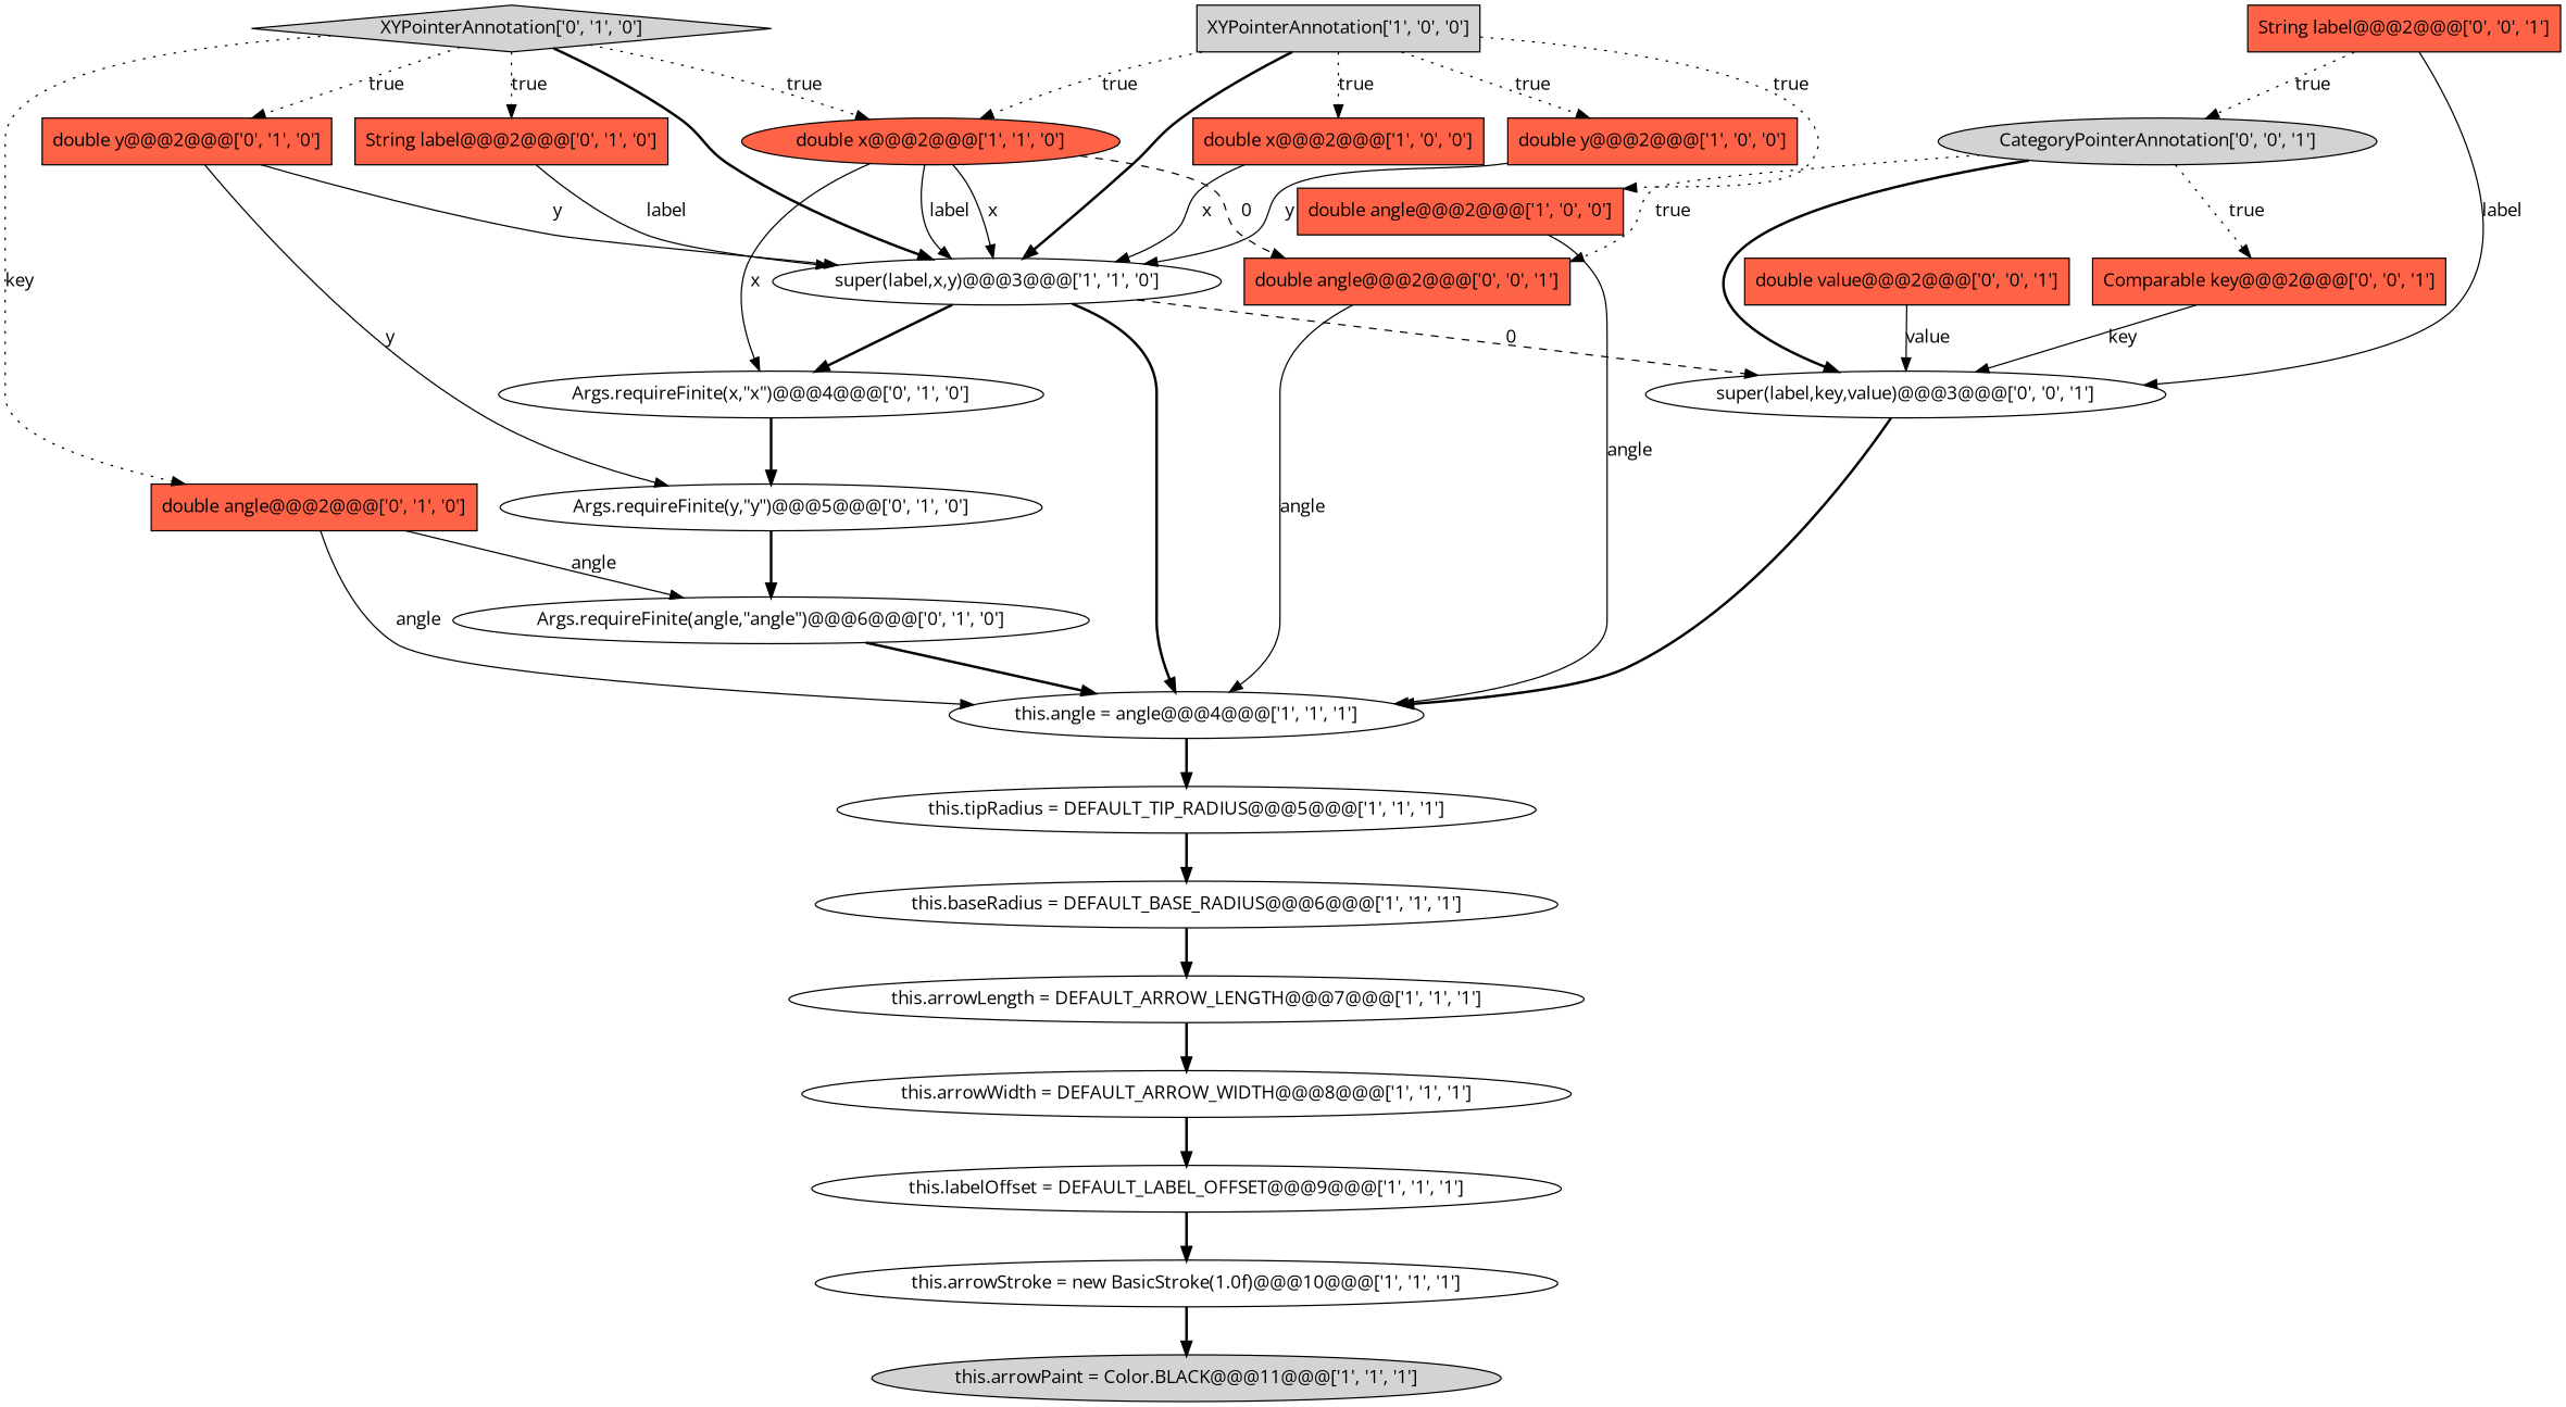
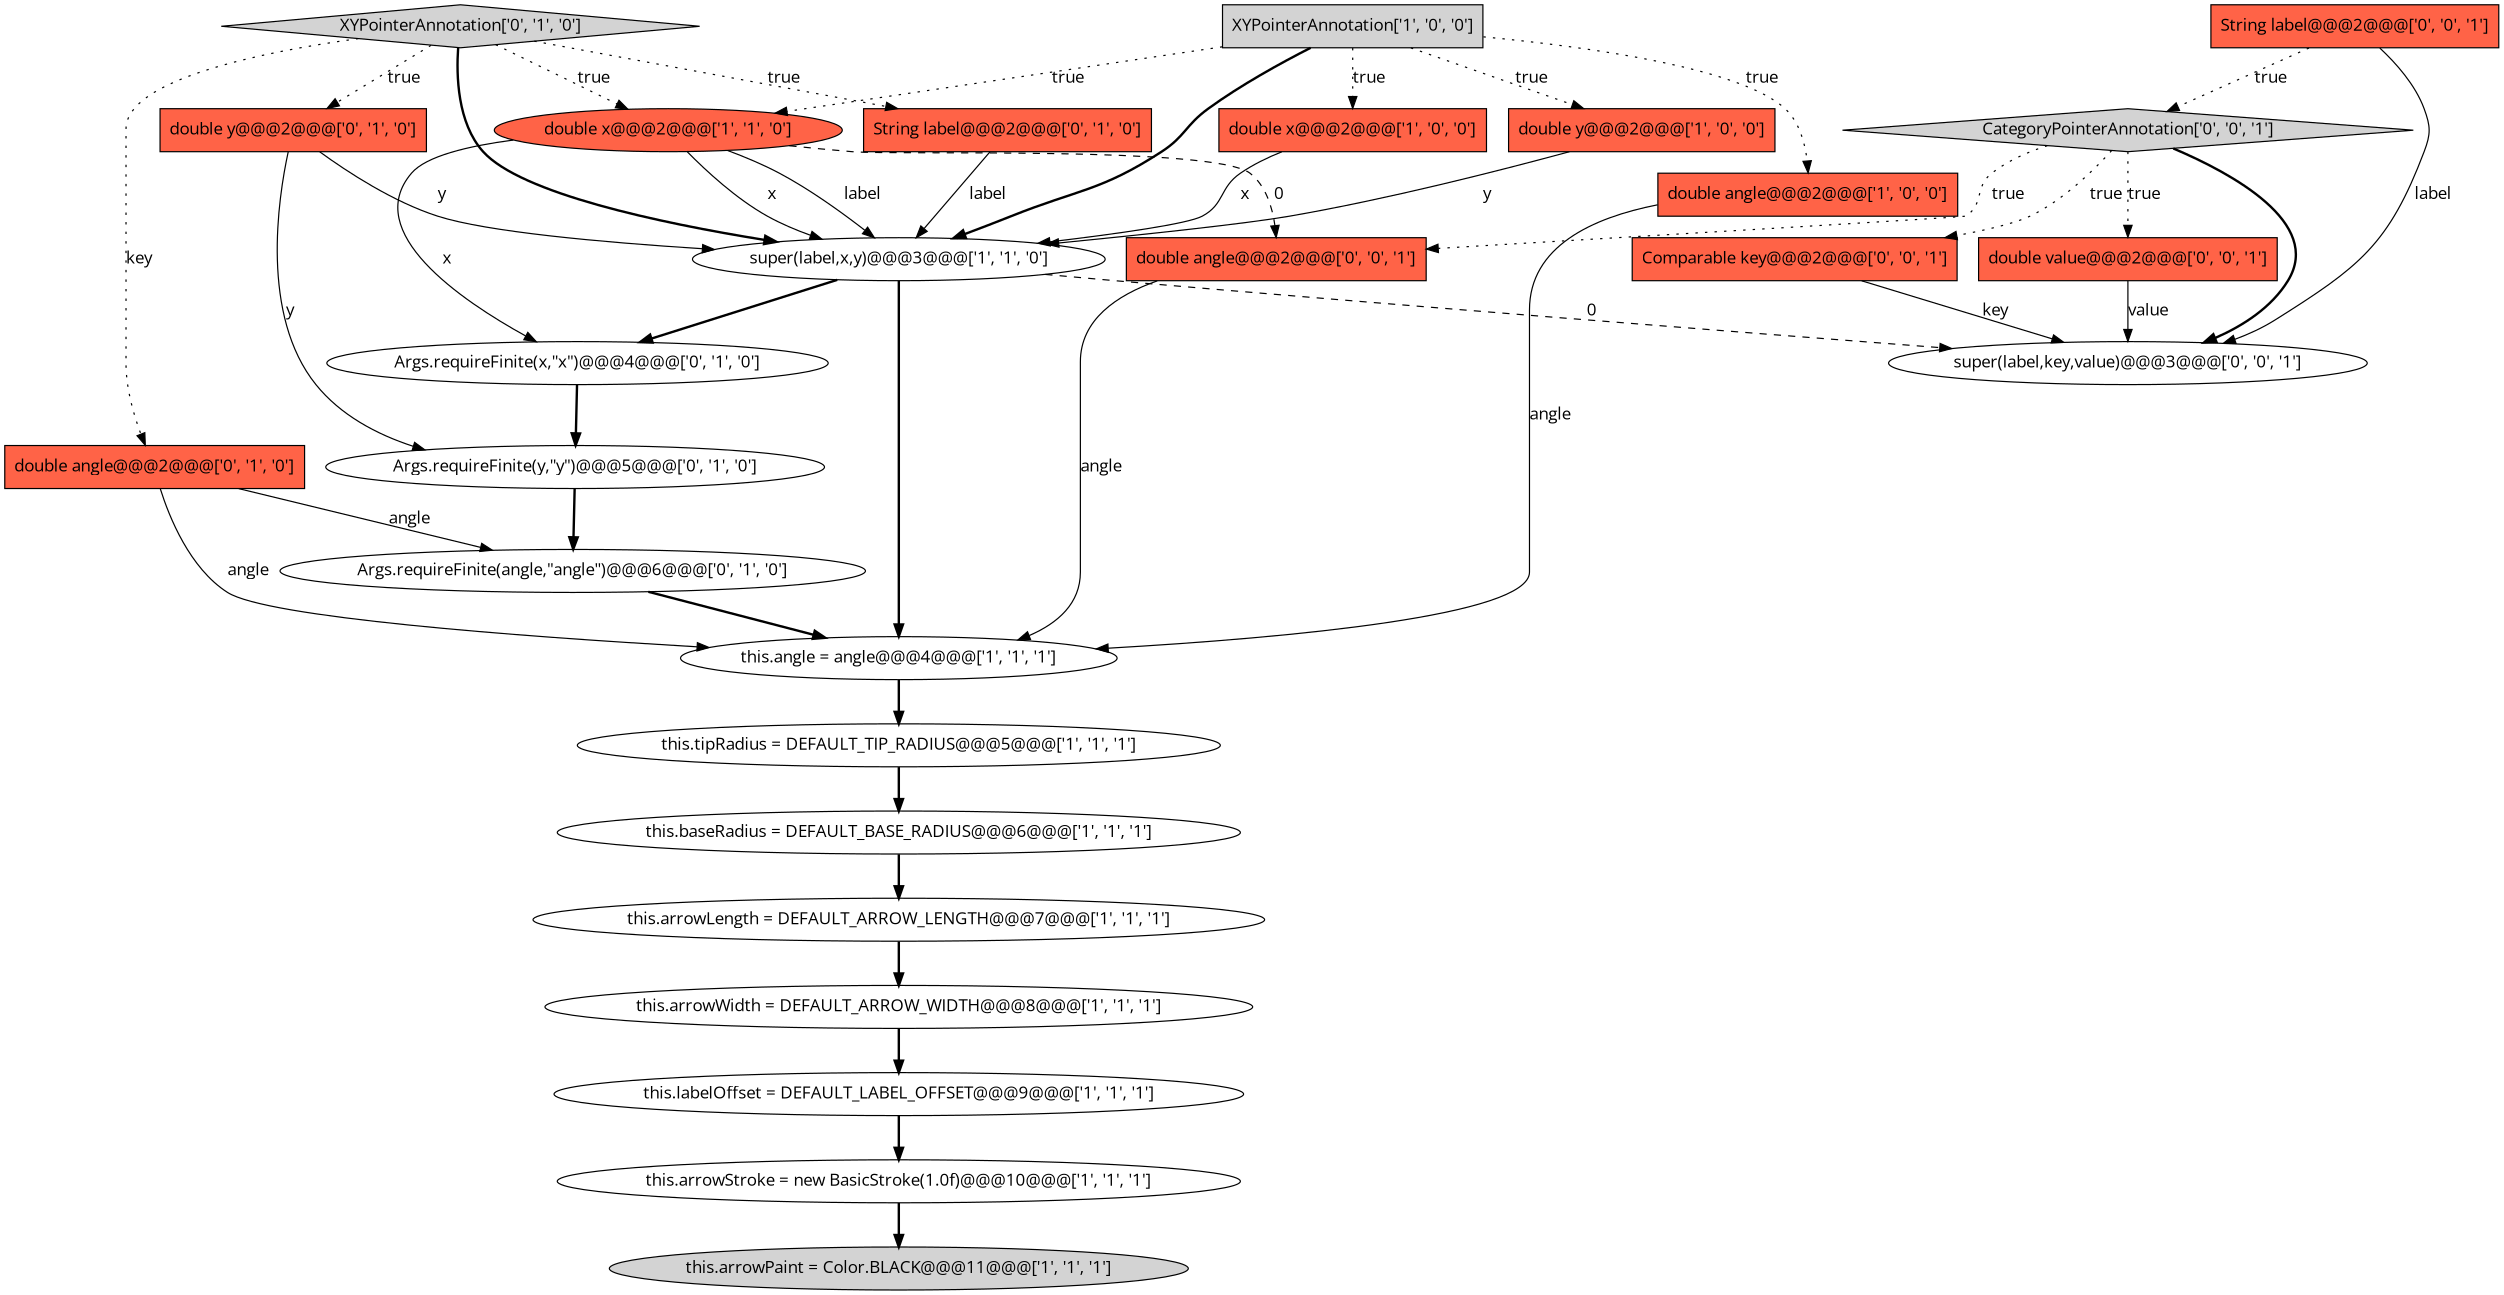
  digraph {
    fontname="Open Sans"
    node [fillcolor=white fontname="Open Sans" shape=ellipse style=filled]
    edge [fontname="Open Sans" style=bold]
    n1 [label="this.baseRadius = DEFAULT_BASE_RADIUS@@@6@@@['1', '1', '1']"]
    n2 [label="this.arrowLength = DEFAULT_ARROW_LENGTH@@@7@@@['1', '1', '1']"]
    n3 [label="this.arrowWidth = DEFAULT_ARROW_WIDTH@@@8@@@['1', '1', '1']"]
    n4 [fillcolor=lightgray label="this.arrowPaint = Color.BLACK@@@11@@@['1', '1', '1']"]
    n5 [fillcolor=tomato label="double y@@@2@@@['0', '1', '0']" shape=box]
    n6 [label="Args.requireFinite(y,\"y\")@@@5@@@['0', '1', '0']"]
    n7 [label="super(label,x,y)@@@3@@@['1', '1', '0']"]
    n8 [label="Args.requireFinite(angle,\"angle\")@@@6@@@['0', '1', '0']"]
    n9 [label="this.angle = angle@@@4@@@['1', '1', '1']"]
    n10 [label="super(label,key,value)@@@3@@@['0', '0', '1']"]
    n11 [label="Args.requireFinite(x,\"x\")@@@4@@@['0', '1', '0']"]
    n12 [fillcolor=tomato label="double angle@@@2@@@['0', '1', '0']" shape=box]
    n13 [label="this.tipRadius = DEFAULT_TIP_RADIUS@@@5@@@['1', '1', '1']"]
    n14 [fillcolor=tomato label="double value@@@2@@@['0', '0', '1']" shape=box]
    n15 [label="this.labelOffset = DEFAULT_LABEL_OFFSET@@@9@@@['1', '1', '1']"]
    n16 [fillcolor=lightgray label="XYPointerAnnotation['0', '1', '0']" shape=diamond]
    n17 [fillcolor=tomato label="double x@@@2@@@['1', '1', '0']"]
    n18 [fillcolor=tomato label="String label@@@2@@@['0', '1', '0']" shape=box]
    n19 [fillcolor=tomato label="double angle@@@2@@@['0', '0', '1']" shape=box]
    n20 [fillcolor=tomato label="double y@@@2@@@['1', '0', '0']" shape=box]
    n21 [label="this.arrowStroke = new BasicStroke(1.0f)@@@10@@@['1', '1', '1']"]
    n22 [fillcolor=tomato label="double angle@@@2@@@['1', '0', '0']" shape=box]
    n23 [fillcolor=lightgray label="XYPointerAnnotation['1', '0', '0']" shape=box]
    n24 [fillcolor=tomato label="double x@@@2@@@['1', '0', '0']" shape=box]
-   n25 [fillcolor=lightgray label="CategoryPointerAnnotation['0', '0', '1']"]
+   n25 [fillcolor=lightgray label="CategoryPointerAnnotation['0', '0', '1']" shape=diamond]
    n26 [fillcolor=tomato label="Comparable key@@@2@@@['0', '0', '1']" shape=box]
    n27 [fillcolor=tomato label="String label@@@2@@@['0', '0', '1']" shape=box]
    n1 -> n2
    n2 -> n3
    n3 -> n15
    n5 -> n6 [label=y style=solid]
    n5 -> n7 [label=y style=solid]
    n6 -> n8
    n7 -> n9
    n7 -> n10 [label=0 style=dashed]
    n7 -> n11
    n8 -> n9
    n9 -> n13
-   n10 -> n9
    n11 -> n6
    n12 -> n8 [label=angle style=solid]
    n12 -> n9 [label=angle style=solid]
    n13 -> n1
    n14 -> n10 [label=value style=solid]
    n15 -> n21
    n16 -> n5 [label=true style=dotted]
    n16 -> n7
    n16 -> n12 [label=key style=dotted]
    n16 -> n17 [label=true style=dotted]
    n16 -> n18 [label=true style=dotted]
    n17 -> n7 [label=label style=solid]
    n17 -> n7 [label=x style=solid]
    n17 -> n11 [label=x style=solid]
    n17 -> n19 [label=0 style=dashed]
    n18 -> n7 [label=label style=solid]
    n19 -> n9 [label=angle style=solid]
    n20 -> n7 [label=y style=solid]
    n21 -> n4
    n22 -> n9 [label=angle style=solid]
    n23 -> n7
    n23 -> n17 [label=true style=dotted]
    n23 -> n20 [label=true style=dotted]
    n23 -> n22 [label=true style=dotted]
    n23 -> n24 [label=true style=dotted]
    n24 -> n7 [label=x style=solid]
    n25 -> n10
+   n25 -> n14 [label=true style=dotted]
    n25 -> n19 [label=true style=dotted]
    n25 -> n26 [label=true style=dotted]
    n26 -> n10 [label=key style=solid]
    n27 -> n10 [label=label style=solid]
    n27 -> n25 [label=true style=dotted]
  }
